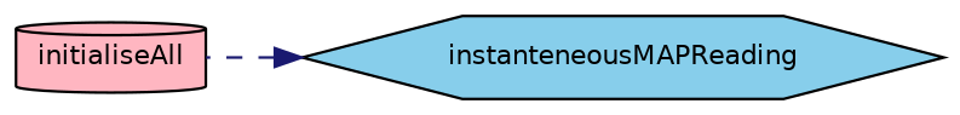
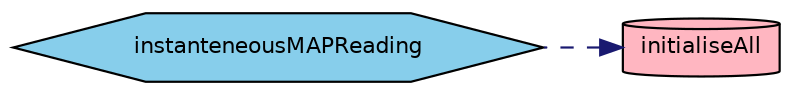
  digraph {
    rankdir=RL
    node [color=black fontname=Helvetica fontsize=10 style=filled]
    n1 [fillcolor=skyblue fontcolor=black height=0.2 label=instanteneousMAPReading shape=hexagon width=0.4]
    n2 [fillcolor=lightpink height=0.2 label=initialiseAll shape=cylinder width=0.4]
-   n1 -> n2 [color=midnightblue dir=back fontname=Helvetica fontsize=10 labelfontname=Helvetica labelfontsize=10 style=dashed]
+   n2 -> n1 [color=midnightblue dir=back fontname=Helvetica fontsize=10 labelfontname=Helvetica labelfontsize=10 style=dashed]
  }
